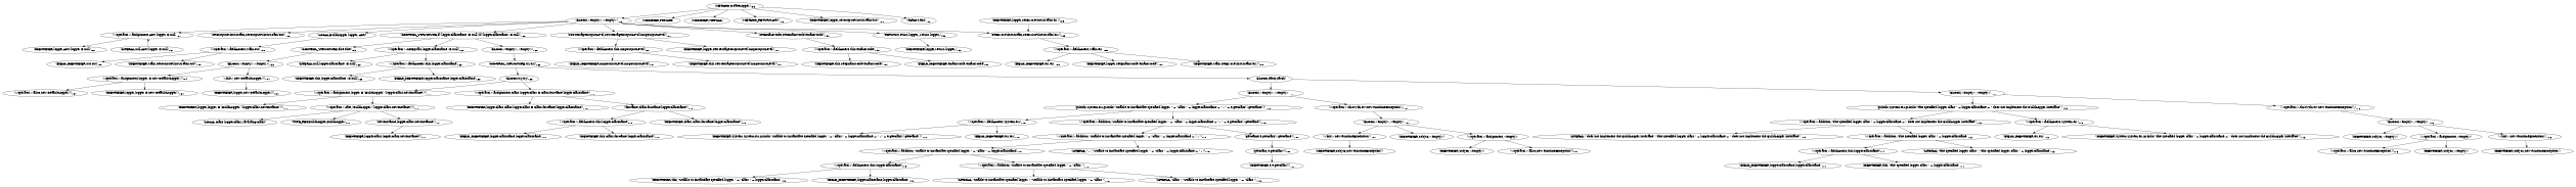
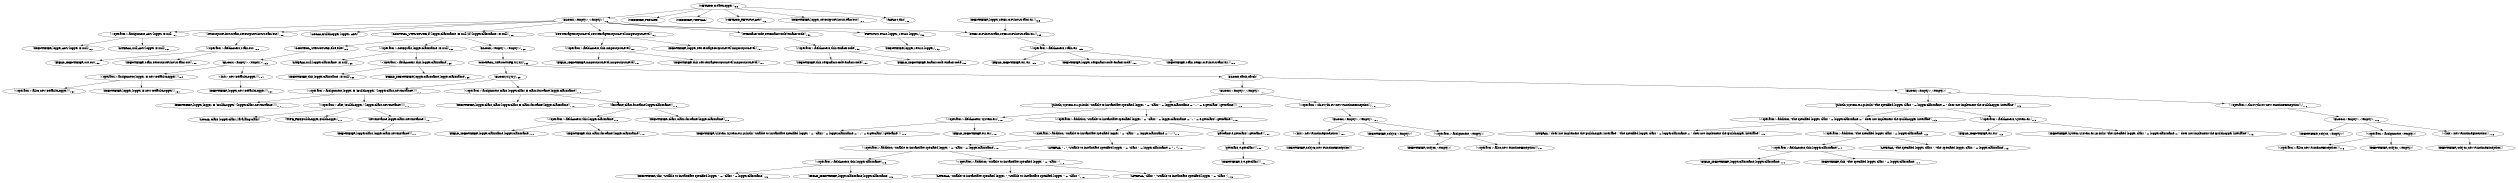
  digraph {
    n1 [label=<(METHOD,createLogger)<SUB>766</SUB>>]
    n2 [label=<(PARAM,this)<SUB>766</SUB>>]
    n3 [label=<(BLOCK,&lt;empty&gt;,&lt;empty&gt;)<SUB>766</SUB>>]
    n4 [label=<(MODIFIER,PRIVATE)>]
    n5 [label=<(MODIFIER,VIRTUAL)>]
    n6 [label=<(METHOD_RETURN,ANY)<SUB>766</SUB>>]
    n7 [label=<(IDENTIFIER,logger,setOutputPrintStream(out))<SUB>788</SUB>>]
    n8 [label=<(LOCAL,BuildLogger logger: ANY)>]
    n9 [label=<(&lt;operator&gt;.assignment,ANY logger = null)<SUB>767</SUB>>]
    n10 [label=<(CONTROL_STRUCTURE,if (loggerClassname != null),if (loggerClassname != null))<SUB>768</SUB>>]
    n11 [label=<(setMessageOutputLevel,setMessageOutputLevel(msgOutputLevel))<SUB>787</SUB>>]
    n12 [label=<(setOutputPrintStream,setOutputPrintStream(out))<SUB>788</SUB>>]
    n13 [label=<(setErrorPrintStream,setErrorPrintStream(err))<SUB>789</SUB>>]
    n14 [label=<(setEmacsMode,setEmacsMode(emacsMode))<SUB>790</SUB>>]
    n15 [label=<(RETURN,return logger;,return logger;)<SUB>792</SUB>>]
    n16 [label=<(IDENTIFIER,logger,ANY logger = null)<SUB>767</SUB>>]
    n17 [label=<(LITERAL,null,ANY logger = null)<SUB>767</SUB>>]
    n18 [label=<(&lt;operator&gt;.notEquals,loggerClassname != null)<SUB>768</SUB>>]
    n19 [label=<(BLOCK,&lt;empty&gt;,&lt;empty&gt;)<SUB>768</SUB>>]
    n20 [label=<(CONTROL_STRUCTURE,else,else)<SUB>783</SUB>>]
    n21 [label=<(IDENTIFIER,logger,setMessageOutputLevel(msgOutputLevel))<SUB>787</SUB>>]
    n22 [label=<(&lt;operator&gt;.fieldAccess,this.msgOutputLevel)<SUB>787</SUB>>]
    n23 [label=<(&lt;operator&gt;.fieldAccess,Main.out)<SUB>788</SUB>>]
    n24 [label=<(&lt;operator&gt;.fieldAccess,Main.err)<SUB>789</SUB>>]
    n25 [label=<(&lt;operator&gt;.fieldAccess,this.emacsMode)<SUB>790</SUB>>]
    n26 [label=<(IDENTIFIER,logger,return logger;)<SUB>792</SUB>>]
    n27 [label=<(&lt;operator&gt;.fieldAccess,this.loggerClassname)<SUB>768</SUB>>]
    n28 [label=<(LITERAL,null,loggerClassname != null)<SUB>768</SUB>>]
    n29 [label=<(CONTROL_STRUCTURE,try,try)<SUB>769</SUB>>]
    n30 [label=<(BLOCK,&lt;empty&gt;,&lt;empty&gt;)<SUB>783</SUB>>]
    n31 [label=<(IDENTIFIER,this,loggerClassname != null)<SUB>768</SUB>>]
    n32 [label=<(FIELD_IDENTIFIER,loggerClassname,loggerClassname)<SUB>768</SUB>>]
    n33 [label=<(BLOCK,try,try)<SUB>769</SUB>>]
    n34 [label=<(BLOCK,catch,catch)>]
    n35 [label=<(&lt;operator&gt;.assignment,Class loggerClass = Class.forName(loggerClassname))<SUB>770</SUB>>]
    n36 [label=<(&lt;operator&gt;.assignment,logger = (BuildLogger) (loggerClass.newInstance()))<SUB>771</SUB>>]
    n37 [label=<(BLOCK,&lt;empty&gt;,&lt;empty&gt;)<SUB>772</SUB>>]
    n38 [label=<(BLOCK,&lt;empty&gt;,&lt;empty&gt;)<SUB>777</SUB>>]
    n39 [label=<(LOCAL,Class loggerClass: java.lang.Class)>]
    n40 [label=<(IDENTIFIER,loggerClass,Class loggerClass = Class.forName(loggerClassname))<SUB>770</SUB>>]
    n41 [label=<(forName,Class.forName(loggerClassname))<SUB>770</SUB>>]
    n42 [label=<(IDENTIFIER,logger,logger = (BuildLogger) (loggerClass.newInstance()))<SUB>771</SUB>>]
    n43 [label=<(&lt;operator&gt;.cast,(BuildLogger) (loggerClass.newInstance()))<SUB>771</SUB>>]
    n44 [label=<(IDENTIFIER,Class,Class.forName(loggerClassname))<SUB>770</SUB>>]
    n45 [label=<(&lt;operator&gt;.fieldAccess,this.loggerClassname)<SUB>770</SUB>>]
    n46 [label=<(IDENTIFIER,this,Class.forName(loggerClassname))<SUB>770</SUB>>]
    n47 [label=<(FIELD_IDENTIFIER,loggerClassname,loggerClassname)<SUB>770</SUB>>]
    n48 [label=<(TYPE_REF,BuildLogger,BuildLogger)<SUB>771</SUB>>]
    n49 [label=<(newInstance,loggerClass.newInstance())<SUB>771</SUB>>]
    n50 [label=<(IDENTIFIER,loggerClass,loggerClass.newInstance())<SUB>771</SUB>>]
    n51 [label=<(println,System.err.println(&quot;The specified logger class &quot; + loggerClassname + &quot; does not implement the BuildLogger interface&quot;))<SUB>773</SUB>>]
    n52 [label=<(&lt;operator&gt;.throw,throw new RuntimeException();)<SUB>776</SUB>>]
    n53 [label=<(println,System.err.println(&quot;Unable to instantiate specified logger &quot; + &quot;class &quot; + loggerClassname + &quot; : &quot; + e.getClass().getName()))<SUB>778</SUB>>]
    n54 [label=<(&lt;operator&gt;.throw,throw new RuntimeException();)<SUB>781</SUB>>]
    n55 [label=<(&lt;operator&gt;.fieldAccess,System.err)<SUB>773</SUB>>]
    n56 [label=<(&lt;operator&gt;.addition,&quot;The specified logger class &quot; + loggerClassname + &quot; does not implement the BuildLogger interface&quot;)<SUB>773</SUB>>]
    n57 [label=<(BLOCK,&lt;empty&gt;,&lt;empty&gt;)<SUB>776</SUB>>]
    n58 [label=<(IDENTIFIER,System,System.err.println(&quot;The specified logger class &quot; + loggerClassname + &quot; does not implement the BuildLogger interface&quot;))<SUB>773</SUB>>]
    n59 [label=<(FIELD_IDENTIFIER,err,err)<SUB>773</SUB>>]
    n60 [label=<(&lt;operator&gt;.addition,&quot;The specified logger class &quot; + loggerClassname)<SUB>773</SUB>>]
    n61 [label=<(LITERAL,&quot; does not implement the BuildLogger interface&quot;,&quot;The specified logger class &quot; + loggerClassname + &quot; does not implement the BuildLogger interface&quot;)<SUB>775</SUB>>]
    n62 [label=<(LITERAL,&quot;The specified logger class &quot;,&quot;The specified logger class &quot; + loggerClassname)<SUB>773</SUB>>]
    n63 [label=<(&lt;operator&gt;.fieldAccess,this.loggerClassname)<SUB>774</SUB>>]
    n64 [label=<(IDENTIFIER,this,&quot;The specified logger class &quot; + loggerClassname)<SUB>774</SUB>>]
    n65 [label=<(FIELD_IDENTIFIER,loggerClassname,loggerClassname)<SUB>774</SUB>>]
    n66 [label=<(&lt;operator&gt;.assignment,&lt;empty&gt;)>]
    n67 [label=<(&lt;init&gt;,new RuntimeException())<SUB>776</SUB>>]
    n68 [label=<(IDENTIFIER,$obj42,&lt;empty&gt;)>]
    n69 [label=<(IDENTIFIER,$obj42,&lt;empty&gt;)>]
    n70 [label=<(&lt;operator&gt;.alloc,new RuntimeException())<SUB>776</SUB>>]
    n71 [label=<(IDENTIFIER,$obj42,new RuntimeException())>]
    n72 [label=<(&lt;operator&gt;.fieldAccess,System.err)<SUB>778</SUB>>]
    n73 [label=<(&lt;operator&gt;.addition,&quot;Unable to instantiate specified logger &quot; + &quot;class &quot; + loggerClassname + &quot; : &quot; + e.getClass().getName())<SUB>778</SUB>>]
    n74 [label=<(BLOCK,&lt;empty&gt;,&lt;empty&gt;)<SUB>781</SUB>>]
    n75 [label=<(IDENTIFIER,System,System.err.println(&quot;Unable to instantiate specified logger &quot; + &quot;class &quot; + loggerClassname + &quot; : &quot; + e.getClass().getName()))<SUB>778</SUB>>]
    n76 [label=<(FIELD_IDENTIFIER,err,err)<SUB>778</SUB>>]
    n77 [label=<(&lt;operator&gt;.addition,&quot;Unable to instantiate specified logger &quot; + &quot;class &quot; + loggerClassname + &quot; : &quot;)<SUB>778</SUB>>]
    n78 [label=<(getName,e.getClass().getName())<SUB>780</SUB>>]
    n79 [label=<(&lt;operator&gt;.addition,&quot;Unable to instantiate specified logger &quot; + &quot;class &quot; + loggerClassname)<SUB>778</SUB>>]
    n80 [label=<(LITERAL,&quot; : &quot;,&quot;Unable to instantiate specified logger &quot; + &quot;class &quot; + loggerClassname + &quot; : &quot;)<SUB>779</SUB>>]
    n81 [label=<(getClass,e.getClass())<SUB>780</SUB>>]
    n82 [label=<(&lt;operator&gt;.addition,&quot;Unable to instantiate specified logger &quot; + &quot;class &quot;)<SUB>778</SUB>>]
    n83 [label=<(&lt;operator&gt;.fieldAccess,this.loggerClassname)<SUB>779</SUB>>]
    n84 [label=<(LITERAL,&quot;Unable to instantiate specified logger &quot;,&quot;Unable to instantiate specified logger &quot; + &quot;class &quot;)<SUB>778</SUB>>]
    n85 [label=<(LITERAL,&quot;class &quot;,&quot;Unable to instantiate specified logger &quot; + &quot;class &quot;)<SUB>779</SUB>>]
    n86 [label=<(IDENTIFIER,this,&quot;Unable to instantiate specified logger &quot; + &quot;class &quot; + loggerClassname)<SUB>779</SUB>>]
    n87 [label=<(FIELD_IDENTIFIER,loggerClassname,loggerClassname)<SUB>779</SUB>>]
    n88 [label=<(IDENTIFIER,e,e.getClass())<SUB>780</SUB>>]
    n89 [label=<(&lt;operator&gt;.assignment,&lt;empty&gt;)>]
    n90 [label=<(&lt;init&gt;,new RuntimeException())<SUB>781</SUB>>]
    n91 [label=<(IDENTIFIER,$obj43,&lt;empty&gt;)>]
    n92 [label=<(IDENTIFIER,$obj43,&lt;empty&gt;)>]
    n93 [label=<(&lt;operator&gt;.alloc,new RuntimeException())<SUB>781</SUB>>]
    n94 [label=<(IDENTIFIER,$obj43,new RuntimeException())>]
    n95 [label=<(&lt;operator&gt;.assignment,logger = new DefaultLogger())<SUB>784</SUB>>]
    n96 [label=<(&lt;init&gt;,new DefaultLogger())<SUB>784</SUB>>]
    n97 [label=<(IDENTIFIER,logger,logger = new DefaultLogger())<SUB>784</SUB>>]
    n98 [label=<(&lt;operator&gt;.alloc,new DefaultLogger())<SUB>784</SUB>>]
    n99 [label=<(IDENTIFIER,logger,new DefaultLogger())<SUB>784</SUB>>]
    n100 [label=<(IDENTIFIER,this,setMessageOutputLevel(msgOutputLevel))<SUB>787</SUB>>]
    n101 [label=<(FIELD_IDENTIFIER,msgOutputLevel,msgOutputLevel)<SUB>787</SUB>>]
    n102 [label=<(IDENTIFIER,Main,setOutputPrintStream(out))<SUB>788</SUB>>]
    n103 [label=<(FIELD_IDENTIFIER,out,out)<SUB>798</SUB>>]
    n104 [label=<(IDENTIFIER,logger,setErrorPrintStream(err))<SUB>789</SUB>>]
    n105 [label=<(IDENTIFIER,Main,setErrorPrintStream(err))<SUB>789</SUB>>]
    n106 [label=<(FIELD_IDENTIFIER,err,err)<SUB>789</SUB>>]
    n107 [label=<(IDENTIFIER,logger,setEmacsMode(emacsMode))<SUB>790</SUB>>]
    n108 [label=<(IDENTIFIER,this,setEmacsMode(emacsMode))<SUB>790</SUB>>]
    n109 [label=<(FIELD_IDENTIFIER,emacsMode,emacsMode)<SUB>790</SUB>>]
    n1 -> n2
    n1 -> n3
    n1 -> n4
    n1 -> n5
    n1 -> n6
    n1 -> n7
    n3 -> n8
    n3 -> n9
    n3 -> n10
    n3 -> n11
    n3 -> n12
    n3 -> n13
    n3 -> n14
    n3 -> n15
    n9 -> n16
-   n17 -> n9
+   n9 -> n17
    n10 -> n18
    n10 -> n19
    n10 -> n20
    n11 -> n21
    n11 -> n22
-   n8 -> n23
+   n12 -> n23
    n13 -> n24
    n14 -> n25
    n15 -> n26
    n18 -> n27
    n18 -> n28
    n19 -> n29
    n20 -> n30
    n22 -> n100
    n22 -> n101
    n23 -> n102
    n23 -> n103
    n24 -> n105
    n24 -> n106
    n24 -> n107
    n25 -> n108
    n25 -> n109
    n27 -> n31
    n27 -> n32
    n29 -> n33
    n29 -> n34
    n30 -> n95
    n30 -> n96
    n33 -> n35
    n33 -> n36
    n34 -> n37
    n34 -> n38
    n35 -> n40
    n35 -> n41
    n36 -> n42
    n36 -> n43
    n37 -> n51
    n37 -> n52
    n38 -> n53
    n38 -> n54
    n41 -> n44
    n41 -> n45
    n43 -> n39
    n43 -> n48
    n43 -> n49
    n45 -> n46
    n45 -> n47
    n49 -> n50
    n51 -> n55
    n51 -> n56
    n52 -> n57
    n53 -> n72
    n53 -> n73
    n54 -> n74
    n55 -> n58
    n55 -> n59
    n56 -> n60
    n56 -> n61
    n57 -> n66
    n57 -> n67
    n57 -> n68
    n60 -> n62
    n60 -> n63
    n63 -> n64
    n63 -> n65
    n66 -> n69
    n66 -> n70
    n67 -> n71
    n72 -> n75
    n72 -> n76
    n73 -> n77
    n73 -> n78
    n74 -> n89
    n74 -> n90
    n74 -> n91
    n77 -> n79
    n77 -> n80
    n78 -> n81
    n79 -> n82
    n79 -> n83
    n81 -> n88
    n82 -> n84
    n82 -> n85
    n83 -> n86
    n83 -> n87
    n89 -> n92
    n89 -> n93
    n90 -> n94
    n95 -> n97
    n95 -> n98
    n96 -> n99
    n104 -> n13
  }
